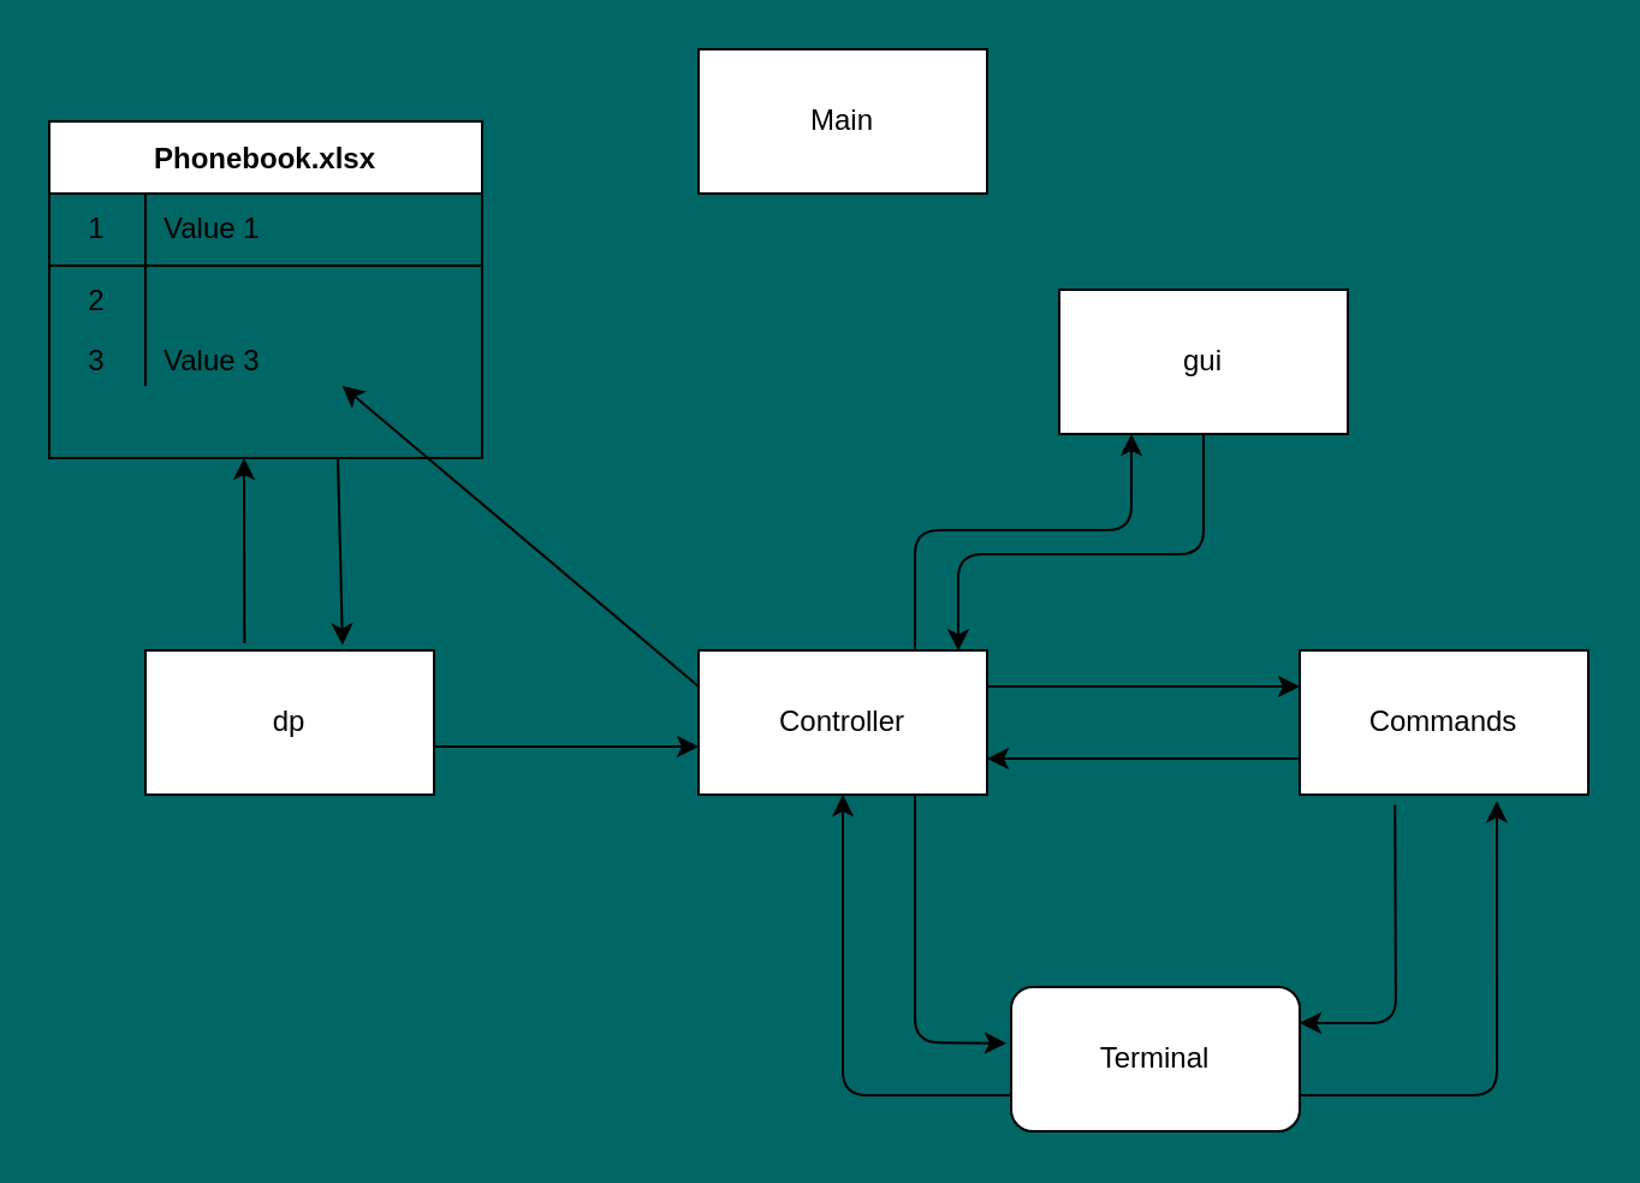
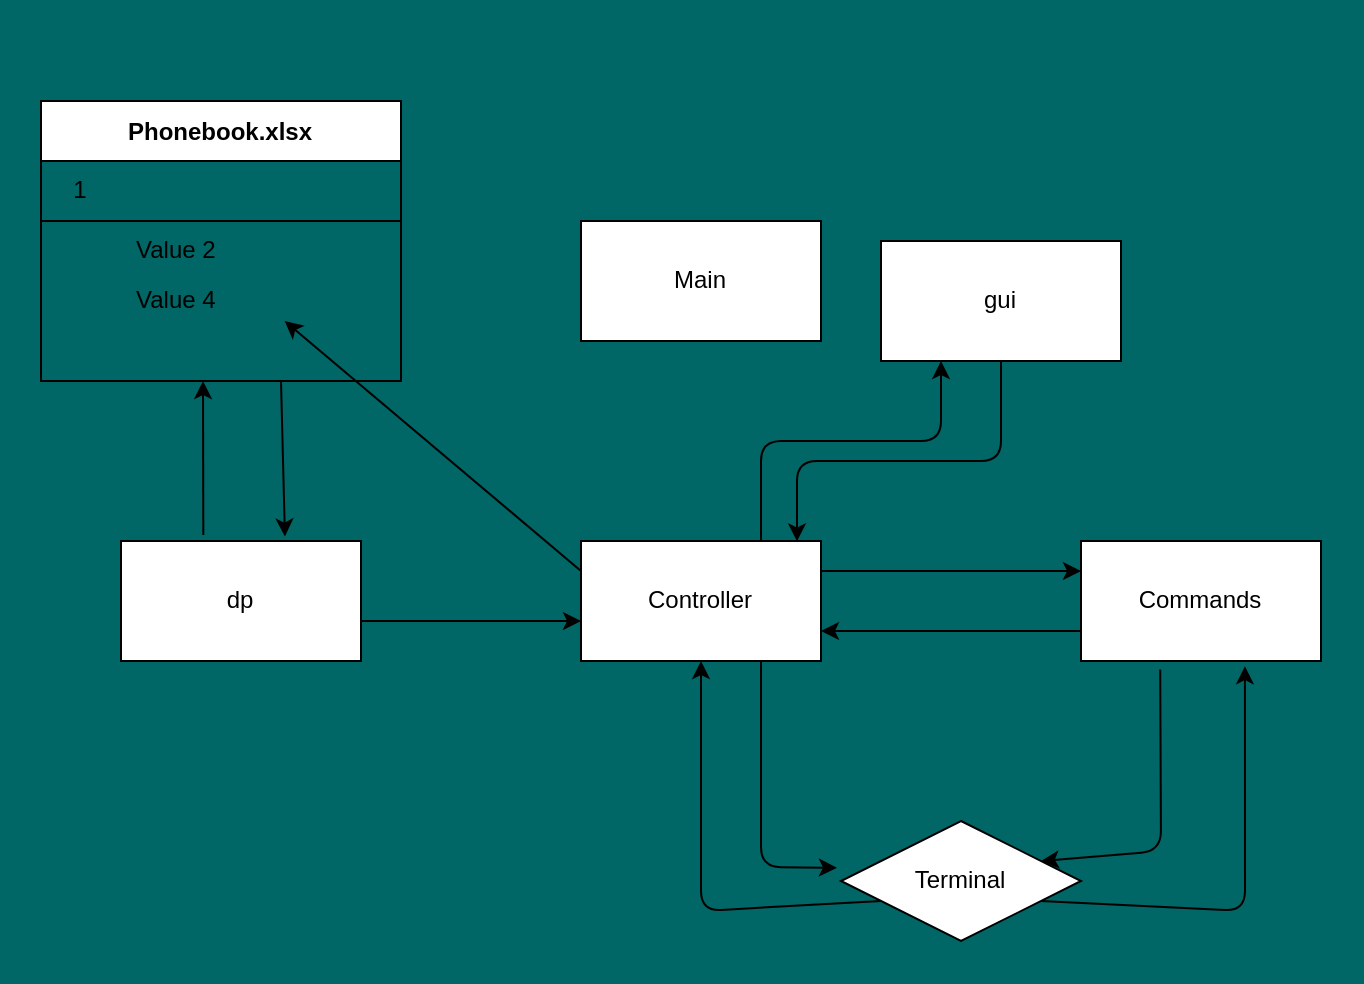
  <mxCell id="0" />
  <mxCell id="1" parent="0" />
  <mxCell id="2" style="edgeStyle=none;html=1;entryX=0.683;entryY=-0.037;entryDx=0;entryDy=0;entryPerimeter=0;" parent="1" target="26" edge="1"><mxGeometry relative="1" as="geometry"><mxPoint x="140" y="190" as="sourcePoint" /></mxGeometry></mxCell>
  <mxCell id="3" value="Phonebook.xlsx" style="shape=table;startSize=30;container=1;collapsible=0;childLayout=tableLayout;fixedRows=1;rowLines=0;fontStyle=1;align=center;pointerEvents=1;" parent="1" vertex="1"><mxGeometry x="20" y="50" width="180" height="140" as="geometry" /></mxCell>
  <mxCell id="4" value="" style="shape=partialRectangle;html=1;whiteSpace=wrap;collapsible=0;dropTarget=0;pointerEvents=1;fillColor=none;top=0;left=0;bottom=1;right=0;points=[[0,0.5],[1,0.5]];portConstraint=eastwest;" parent="3" vertex="1"><mxGeometry y="30" width="180" height="30" as="geometry" /></mxCell>
  <mxCell id="5" value="1" style="shape=partialRectangle;html=1;whiteSpace=wrap;connectable=0;fillColor=none;top=0;left=0;bottom=0;right=0;overflow=hidden;pointerEvents=1;" parent="4" vertex="1"><mxGeometry width="40" height="30" as="geometry"><mxRectangle width="40" height="30" as="alternateBounds" /></mxGeometry></mxCell>
- <mxCell id="6" value="Value 1" style="shape=partialRectangle;html=1;whiteSpace=wrap;connectable=0;fillColor=none;top=0;left=0;bottom=0;right=0;align=left;spacingLeft=6;overflow=hidden;pointerEvents=1;" parent="4" vertex="1"><mxGeometry x="40" width="140" height="30" as="geometry"><mxRectangle width="140" height="30" as="alternateBounds" /></mxGeometry></mxCell>
  <mxCell id="7" value="" style="shape=partialRectangle;html=1;whiteSpace=wrap;collapsible=0;dropTarget=0;pointerEvents=1;fillColor=none;top=0;left=0;bottom=0;right=0;points=[[0,0.5],[1,0.5]];portConstraint=eastwest;" parent="3" vertex="1"><mxGeometry y="60" width="180" height="30" as="geometry" /></mxCell>
- <mxCell id="8" value="2" style="shape=partialRectangle;html=1;whiteSpace=wrap;connectable=0;fillColor=none;top=0;left=0;bottom=0;right=0;overflow=hidden;pointerEvents=1;" parent="7" vertex="1"><mxGeometry width="40" height="30" as="geometry"><mxRectangle width="40" height="30" as="alternateBounds" /></mxGeometry></mxCell>
+ <mxCell id="9" value="Value 2" style="shape=partialRectangle;html=1;whiteSpace=wrap;connectable=0;fillColor=none;top=0;left=0;bottom=0;right=0;align=left;spacingLeft=6;overflow=hidden;pointerEvents=1;" parent="7" vertex="1"><mxGeometry x="40" width="140" height="30" as="geometry"><mxRectangle width="140" height="30" as="alternateBounds" /></mxGeometry></mxCell>
  <mxCell id="10" value="" style="shape=partialRectangle;html=1;whiteSpace=wrap;collapsible=0;dropTarget=0;pointerEvents=1;fillColor=none;top=0;left=0;bottom=0;right=0;points=[[0,0.5],[1,0.5]];portConstraint=eastwest;" parent="3" vertex="1"><mxGeometry y="90" width="180" height="20" as="geometry" /></mxCell>
- <mxCell id="11" value="3" style="shape=partialRectangle;html=1;whiteSpace=wrap;connectable=0;fillColor=none;top=0;left=0;bottom=0;right=0;overflow=hidden;pointerEvents=1;" parent="10" vertex="1"><mxGeometry width="40" height="20" as="geometry"><mxRectangle width="40" height="20" as="alternateBounds" /></mxGeometry></mxCell>
- <mxCell id="12" value="Value 3" style="shape=partialRectangle;html=1;whiteSpace=wrap;connectable=0;fillColor=none;top=0;left=0;bottom=0;right=0;align=left;spacingLeft=6;overflow=hidden;pointerEvents=1;" parent="10" vertex="1"><mxGeometry x="40" width="140" height="20" as="geometry"><mxRectangle width="140" height="20" as="alternateBounds" /></mxGeometry></mxCell>
+ <mxCell id="12" value="Value 4" style="shape=partialRectangle;html=1;whiteSpace=wrap;connectable=0;fillColor=none;top=0;left=0;bottom=0;right=0;align=left;spacingLeft=6;overflow=hidden;pointerEvents=1;" parent="10" vertex="1"><mxGeometry x="40" width="140" height="20" as="geometry"><mxRectangle width="140" height="20" as="alternateBounds" /></mxGeometry></mxCell>
  <mxCell id="13" style="edgeStyle=none;html=1;exitX=0;exitY=0.25;exitDx=0;exitDy=0;" edge="1" parent="1" source="17" target="12"><mxGeometry relative="1" as="geometry" /></mxCell>
  <mxCell id="14" style="edgeStyle=none;html=1;entryX=0;entryY=0.25;entryDx=0;entryDy=0;exitX=1;exitY=0.25;exitDx=0;exitDy=0;" edge="1" parent="1" source="17" target="23"><mxGeometry relative="1" as="geometry" /></mxCell>
  <mxCell id="15" style="edgeStyle=none;html=1;entryX=-0.017;entryY=0.39;entryDx=0;entryDy=0;entryPerimeter=0;exitX=0.75;exitY=1;exitDx=0;exitDy=0;" edge="1" parent="1" source="17" target="29"><mxGeometry relative="1" as="geometry"><Array as="points"><mxPoint x="380" y="433" /></Array></mxGeometry></mxCell>
  <mxCell id="16" style="edgeStyle=none;html=1;entryX=0.25;entryY=1;entryDx=0;entryDy=0;exitX=0.75;exitY=0;exitDx=0;exitDy=0;" edge="1" parent="1" source="17" target="20"><mxGeometry relative="1" as="geometry"><Array as="points"><mxPoint x="380" y="220" /><mxPoint x="470" y="220" /></Array></mxGeometry></mxCell>
  <mxCell id="17" value="Controller" style="rounded=0;whiteSpace=wrap;html=1;" parent="1" vertex="1"><mxGeometry x="290" y="270" width="120" height="60" as="geometry" /></mxCell>
- <mxCell id="18" value="Main" style="rounded=0;whiteSpace=wrap;html=1;" parent="1" vertex="1"><mxGeometry x="290" y="20" width="120" height="60" as="geometry" /></mxCell>
+ <mxCell id="18" value="Main" style="rounded=0;whiteSpace=wrap;html=1;" parent="1" vertex="1"><mxGeometry x="290" y="110" width="120" height="60" as="geometry" /></mxCell>
  <mxCell id="19" style="edgeStyle=none;html=1;entryX=0.9;entryY=0.003;entryDx=0;entryDy=0;entryPerimeter=0;" edge="1" parent="1" source="20" target="17"><mxGeometry relative="1" as="geometry"><Array as="points"><mxPoint x="500" y="230" /><mxPoint x="398" y="230" /></Array></mxGeometry></mxCell>
  <mxCell id="20" value="gui" style="rounded=0;whiteSpace=wrap;html=1;" parent="1" vertex="1"><mxGeometry x="440" y="120" width="120" height="60" as="geometry" /></mxCell>
  <mxCell id="21" style="edgeStyle=none;html=1;exitX=0;exitY=0.75;exitDx=0;exitDy=0;entryX=1;entryY=0.75;entryDx=0;entryDy=0;" edge="1" parent="1" source="23" target="17"><mxGeometry relative="1" as="geometry"><mxPoint x="550" y="310" as="sourcePoint" /></mxGeometry></mxCell>
  <mxCell id="22" style="edgeStyle=none;html=1;entryX=1;entryY=0.25;entryDx=0;entryDy=0;exitX=0.33;exitY=1.07;exitDx=0;exitDy=0;exitPerimeter=0;" edge="1" parent="1" source="23" target="29"><mxGeometry relative="1" as="geometry"><Array as="points"><mxPoint x="580" y="425" /></Array></mxGeometry></mxCell>
  <mxCell id="23" value="Commands" style="rounded=0;whiteSpace=wrap;html=1;" parent="1" vertex="1"><mxGeometry x="540" y="270" width="120" height="60" as="geometry" /></mxCell>
  <mxCell id="24" style="edgeStyle=none;html=1;exitX=0.343;exitY=-0.05;exitDx=0;exitDy=0;exitPerimeter=0;" parent="1" source="26" edge="1"><mxGeometry relative="1" as="geometry"><mxPoint x="101" y="190" as="targetPoint" /></mxGeometry></mxCell>
  <mxCell id="25" style="edgeStyle=none;html=1;" edge="1" parent="1"><mxGeometry relative="1" as="geometry"><mxPoint x="130" y="310" as="sourcePoint" /><mxPoint x="290" y="310" as="targetPoint" /></mxGeometry></mxCell>
  <mxCell id="26" value="dp" style="rounded=0;whiteSpace=wrap;html=1;" parent="1" vertex="1"><mxGeometry x="60" y="270" width="120" height="60" as="geometry" /></mxCell>
  <mxCell id="27" style="edgeStyle=none;html=1;entryX=0.5;entryY=1;entryDx=0;entryDy=0;exitX=0;exitY=0.75;exitDx=0;exitDy=0;" edge="1" parent="1" source="29" target="17"><mxGeometry relative="1" as="geometry"><Array as="points"><mxPoint x="350" y="455" /></Array></mxGeometry></mxCell>
  <mxCell id="28" style="edgeStyle=none;html=1;entryX=0.683;entryY=1.043;entryDx=0;entryDy=0;entryPerimeter=0;exitX=1;exitY=0.75;exitDx=0;exitDy=0;" edge="1" parent="1" source="29" target="23"><mxGeometry relative="1" as="geometry"><Array as="points"><mxPoint x="622" y="455" /></Array></mxGeometry></mxCell>
- <mxCell id="29" value="Terminal" style="rounded=1;whiteSpace=wrap;html=1;" vertex="1" parent="1"><mxGeometry x="420" y="410" width="120" height="60" as="geometry" /></mxCell>
+ <mxCell id="29" value="Terminal" style="rhombus;whiteSpace=wrap;html=1;" vertex="1" parent="1"><mxGeometry x="420" y="410" width="120" height="60" as="geometry" /></mxCell>
